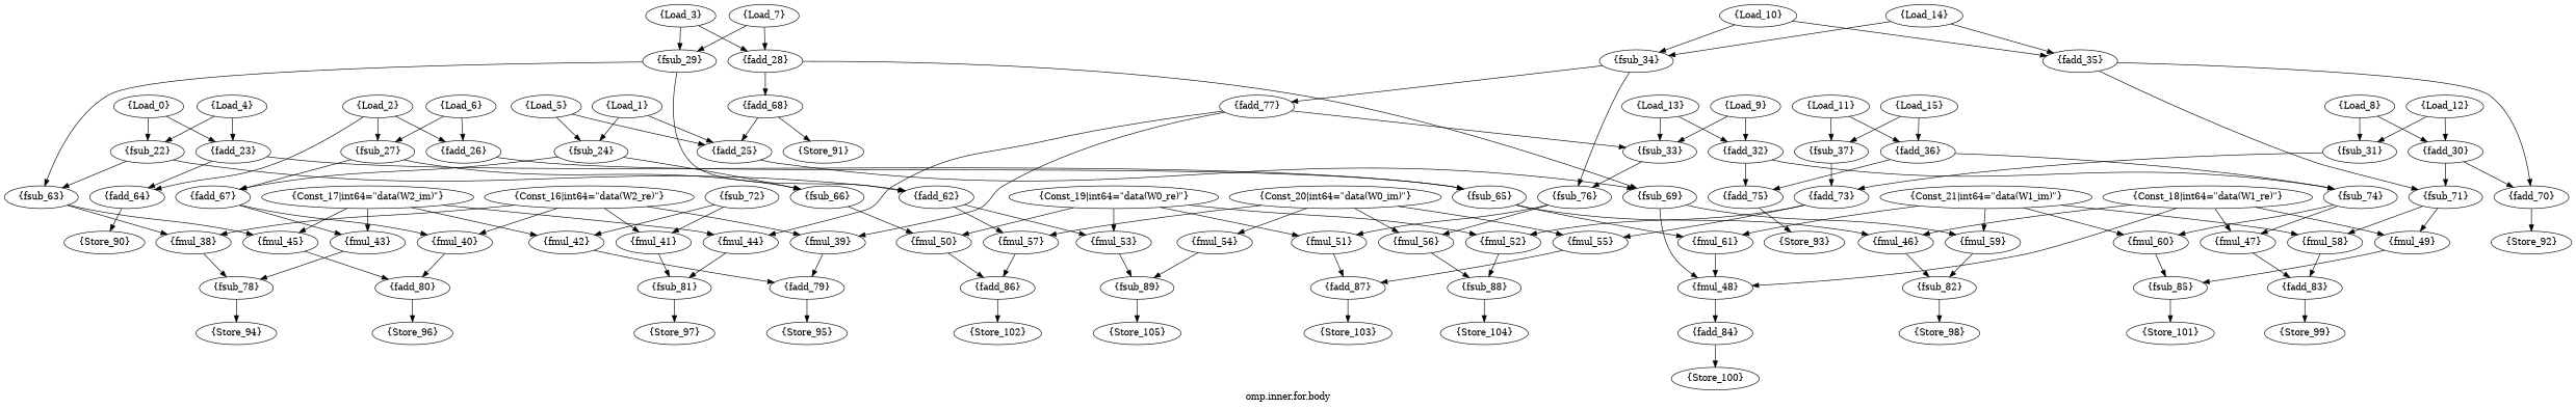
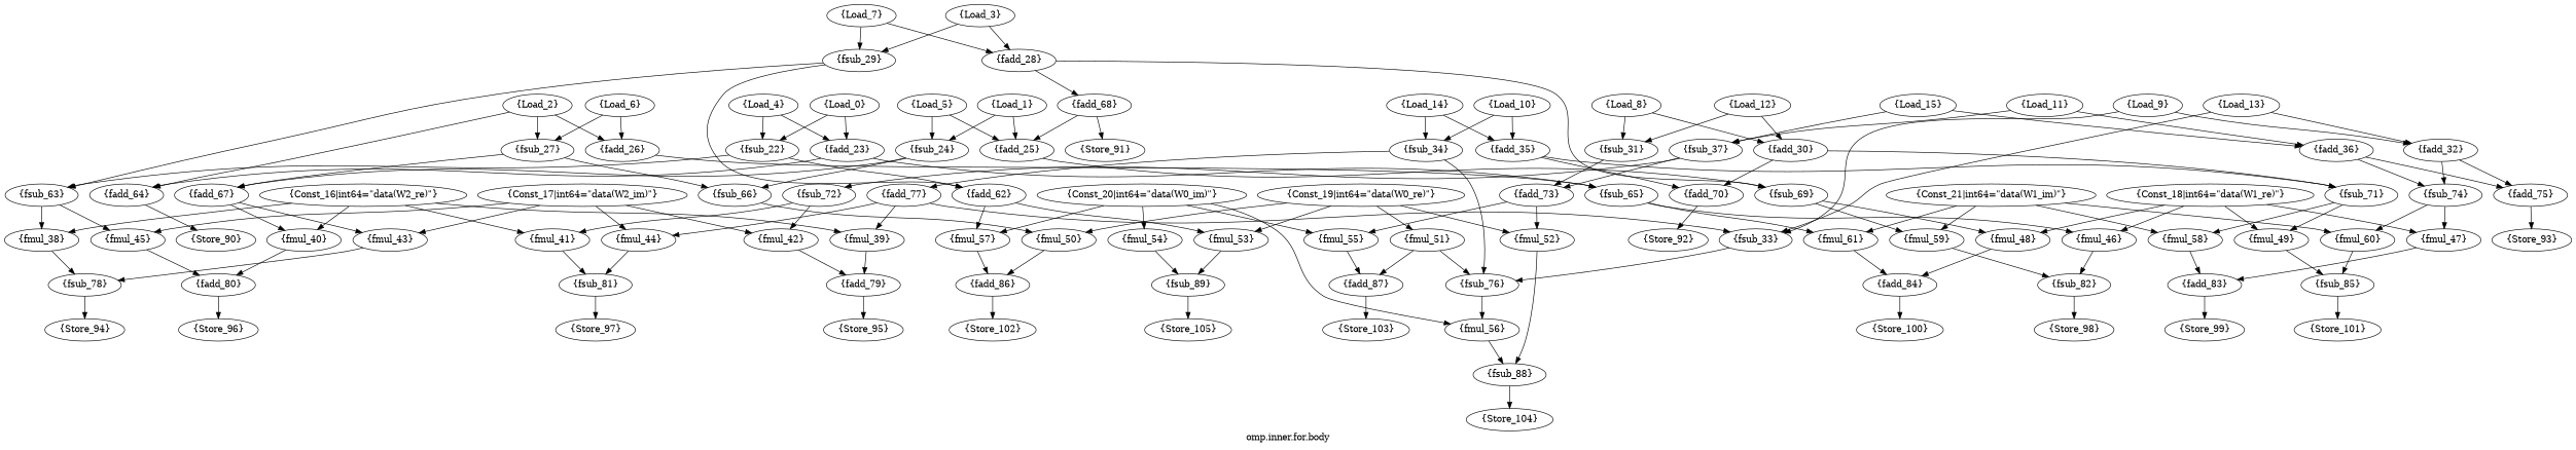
  strict digraph {
    label="omp.inner.for.body"
    node [opcode=FADD]
    edge [driver=outPinA load=inPinA]
    n1 [data=in_re label="{Load_0}" opcode=INPUT]
    n2 [label="{fsub_22}"]
    n3 [label="{fadd_23}"]
    n4 [label="{fsub_63}"]
    n5 [label="{fadd_62}"]
    n6 [label="{fsub_65}"]
    n7 [label="{fadd_64}"]
    n8 [data=in_im label="{Load_1}" opcode=INPUT]
    n9 [label="{fsub_24}"]
    n10 [label="{fadd_25}"]
    n11 [label="{fadd_67}"]
    n12 [label="{fsub_66}"]
    n13 [label="{fsub_69}"]
    n14 [data=in_re label="{Load_2}" opcode=INPUT]
    n15 [label="{fsub_27}"]
    n16 [label="{fadd_26}"]
    n17 [data=in_im label="{Load_3}" opcode=INPUT]
    n18 [label="{fsub_29}"]
    n19 [label="{fadd_28}"]
    n20 [label="{fadd_68}"]
    n21 [data=in_re label="{Load_4}" opcode=INPUT]
    n22 [data=in_im label="{Load_5}" opcode=INPUT]
    n23 [data=in_re label="{Load_6}" opcode=INPUT]
    n24 [data=in_im label="{Load_7}" opcode=INPUT]
    n25 [data=in_re label="{Load_8}" opcode=INPUT]
    n26 [label="{fsub_31}"]
    n27 [label="{fadd_30}"]
    n28 [label="{fadd_73}"]
    n29 [label="{fsub_71}"]
    n30 [label="{fadd_70}"]
    n31 [data=in_im label="{Load_9}" opcode=INPUT]
    n32 [label="{fsub_33}"]
    n33 [label="{fadd_32}"]
    n34 [label="{fsub_76}"]
    n35 [label="{fsub_74}"]
    n36 [label="{fadd_75}"]
    n37 [data=in_re label="{Load_10}" opcode=INPUT]
    n38 [label="{fsub_34}"]
    n39 [label="{fadd_35}"]
    n40 [label="{fadd_77}"]
    n41 [data=in_im label="{Load_11}" opcode=INPUT]
    n42 [label="{fsub_37}"]
    n43 [label="{fadd_36}"]
    n44 [label="{fsub_72}"]
    n45 [data=in_re label="{Load_12}" opcode=INPUT]
    n46 [data=in_im label="{Load_13}" opcode=INPUT]
    n47 [data=in_re label="{Load_14}" opcode=INPUT]
    n48 [data=in_im label="{Load_15}" opcode=INPUT]
    n49 [label="{fmul_45}" opcode=FMUL]
    n50 [label="{fmul_38}" opcode=FMUL]
    n51 [label="{fmul_57}" opcode=FMUL]
    n52 [label="{fmul_53}" opcode=FMUL]
    n53 [label="{fmul_61}" opcode=FMUL]
    n54 [label="{fmul_46}" opcode=FMUL]
    n55 [data=out_re label="{Store_90}" opcode=OUTPUT]
    n56 [label="{fmul_40}" opcode=FMUL]
    n57 [label="{fmul_43}" opcode=FMUL]
    n58 [label="{fmul_50}" opcode=FMUL]
    n59 [label="{fmul_48}" opcode=FMUL]
    n60 [label="{fmul_59}" opcode=FMUL]
    n61 [data=out_im label="{Store_91}" opcode=OUTPUT]
    n62 [label="{fmul_42}" opcode=FMUL]
    n63 [label="{fmul_41}" opcode=FMUL]
    n64 [label="{fmul_55}" opcode=FMUL]
    n65 [label="{fmul_52}" opcode=FMUL]
    n66 [label="{fmul_58}" opcode=FMUL]
    n67 [label="{fmul_49}" opcode=FMUL]
    n68 [data=out_re label="{Store_92}" opcode=OUTPUT]
    n69 [label="{fmul_39}" opcode=FMUL]
    n70 [label="{fmul_44}" opcode=FMUL]
    n71 [label="{fmul_51}" opcode=FMUL]
    n72 [label="{fmul_56}" opcode=FMUL]
    n73 [label="{fmul_47}" opcode=FMUL]
    n74 [label="{fmul_60}" opcode=FMUL]
    n75 [data=out_im label="{Store_93}" opcode=OUTPUT]
    n76 [label="{fadd_80}"]
    n77 [label="{fsub_78}"]
    n78 [label="{fadd_86}"]
    n79 [label="{fsub_89}"]
    n80 [label="{fadd_84}"]
    n81 [label="{fsub_82}"]
    n82 [label="{fmul_54}" opcode=FMUL]
    n83 [label="{fadd_79}"]
    n84 [label="{fsub_81}"]
    n85 [label="{fadd_87}"]
    n86 [label="{fsub_88}"]
    n87 [label="{fadd_83}"]
    n88 [label="{fsub_85}"]
    n89 [data=out_im label="{Store_96}" opcode=OUTPUT]
    n90 [data=out_re label="{Store_94}" opcode=OUTPUT]
    n91 [data=out_im label="{Store_102}" opcode=OUTPUT]
    n92 [data=out_re label="{Store_105}" opcode=OUTPUT]
    n93 [data=out_im label="{Store_100}" opcode=OUTPUT]
    n94 [data=out_re label="{Store_98}" opcode=OUTPUT]
    n95 [data=out_im label="{Store_95}" opcode=OUTPUT]
    n96 [data=out_re label="{Store_97}" opcode=OUTPUT]
    n97 [data=out_im label="{Store_103}" opcode=OUTPUT]
    n98 [data=out_re label="{Store_104}" opcode=OUTPUT]
    n99 [data=out_im label="{Store_99}" opcode=OUTPUT]
    n100 [data=out_re label="{Store_101}" opcode=OUTPUT]
    n101 [constVal=1 int64=1 label="{Const_16|int64=\"data(W2_re)\"}" opcode=CONST]
    n102 [constVal=1 int64=0 label="{Const_17|int64=\"data(W2_im)\"}" opcode=CONST]
    n103 [constVal=1 int64=1 label="{Const_18|int64=\"data(W1_re)\"}" opcode=CONST]
    n104 [constVal=1 int64=1 label="{Const_19|int64=\"data(W0_re)\"}" opcode=CONST]
    n105 [constVal=1 int64=0 label="{Const_20|int64=\"data(W0_im)\"}" opcode=CONST]
    n106 [constVal=1 int64=0 label="{Const_21|int64=\"data(W1_im)\"}" opcode=CONST]
    n1 -> n2 [load=inPinB]
    n1 -> n3 [load=inPinB]
    n2 -> n4 [load=inPinB]
    n2 -> n5 [load=inPinB]
    n3 -> n6 [load=inPinB]
    n3 -> n7 [load=inPinB]
    n4 -> n49 [load=inPinB]
    n4 -> n50 [load=inPinB]
    n5 -> n51 [load=inPinB]
    n5 -> n52 [load=inPinB]
    n6 -> n53 [load=inPinB]
    n6 -> n54 [load=inPinB]
    n7 -> n55
    n8 -> n9 [load=inPinB]
    n8 -> n10 [load=inPinB]
    n9 -> n11 [load=inPinB]
    n9 -> n12 [load=inPinB]
    n10 -> n13 [load=inPinB]
    n11 -> n56 [load=inPinB]
    n11 -> n57 [load=inPinB]
    n12 -> n58 [load=inPinB]
    n13 -> n59 [load=inPinB]
    n13 -> n60 [load=inPinB]
    n14 -> n7
    n14 -> n15 [load=inPinB]
    n14 -> n16 [load=inPinB]
    n15 -> n11
    n15 -> n12
    n16 -> n6
    n17 -> n18 [load=inPinB]
    n17 -> n19 [load=inPinB]
    n18 -> n4
    n18 -> n5
    n19 -> n13
    n19 -> n20
    n20 -> n10 [load=inPinB]
    n20 -> n61
    n21 -> n2
    n21 -> n3
    n22 -> n9
    n22 -> n10
    n23 -> n15
    n23 -> n16
    n24 -> n18
    n24 -> n19
    n25 -> n26 [load=inPinB]
    n25 -> n27 [load=inPinB]
    n26 -> n28 [load=inPinB]
    n27 -> n29 [load=inPinB]
    n27 -> n30 [load=inPinB]
    n28 -> n64 [load=inPinB]
    n28 -> n65 [load=inPinB]
    n29 -> n66 [load=inPinB]
    n29 -> n67 [load=inPinB]
    n30 -> n68
    n31 -> n32 [load=inPinB]
    n31 -> n33 [load=inPinB]
    n32 -> n34 [load=inPinB]
    n33 -> n35 [load=inPinB]
    n33 -> n36 [load=inPinB]
-   n34 -> n71 [load=inPinB]
+   n71 -> n34 [load=inPinB]
    n34 -> n72 [load=inPinB]
    n35 -> n73 [load=inPinB]
    n35 -> n74 [load=inPinB]
    n36 -> n75
    n37 -> n38 [load=inPinB]
    n37 -> n39 [load=inPinB]
    n38 -> n34
    n38 -> n40
    n39 -> n29
    n39 -> n30
    n40 -> n32 [load=inPinB]
    n40 -> n69 [load=inPinB]
    n40 -> n70 [load=inPinB]
    n41 -> n42 [load=inPinB]
    n41 -> n43 [load=inPinB]
    n42 -> n28
+   n42 -> n44
    n43 -> n35
    n43 -> n36
    n44 -> n62 [load=inPinB]
    n44 -> n63 [load=inPinB]
    n45 -> n26
    n45 -> n27
    n46 -> n32
    n46 -> n33
    n47 -> n38
    n47 -> n39
    n48 -> n42
    n48 -> n43
    n49 -> n76 [load=inPinB]
    n50 -> n77 [load=inPinB]
    n51 -> n78 [load=inPinB]
    n52 -> n79 [load=inPinB]
-   n53 -> n59 [load=inPinB]
+   n53 -> n80 [load=inPinB]
    n54 -> n81 [load=inPinB]
    n56 -> n76
    n57 -> n77
    n58 -> n78
    n59 -> n80
    n60 -> n81
    n62 -> n83 [load=inPinB]
    n63 -> n84 [load=inPinB]
    n64 -> n85 [load=inPinB]
    n65 -> n86 [load=inPinB]
    n66 -> n87 [load=inPinB]
    n67 -> n88 [load=inPinB]
    n69 -> n83
    n70 -> n84
    n71 -> n85
    n72 -> n86
    n73 -> n87
    n74 -> n88
    n76 -> n89
    n77 -> n90
    n78 -> n91
    n79 -> n92
    n80 -> n93
    n81 -> n94
    n82 -> n79
    n83 -> n95
    n84 -> n96
    n85 -> n97
    n86 -> n98
    n87 -> n99
    n88 -> n100
    n101 -> n50
    n101 -> n56
    n101 -> n63
    n101 -> n69
    n102 -> n49
    n102 -> n57
    n102 -> n62
    n102 -> n70
    n103 -> n54
    n103 -> n59
    n103 -> n67
    n103 -> n73
    n104 -> n52
    n104 -> n58
    n104 -> n65
    n104 -> n71
    n105 -> n51
    n105 -> n64
    n105 -> n72
    n105 -> n82
    n106 -> n53
    n106 -> n60
    n106 -> n66
    n106 -> n74
  }
